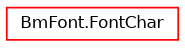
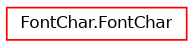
  digraph {
    rankdir=LR
-   n1 [color=red fillcolor=white fontname=Helvetica fontsize=10 height=0.2 label="BmFont.FontChar" shape=record style=filled width=0.4]
+   n1 [color=red fillcolor=white fontname=Helvetica fontsize=10 height=0.2 label="FontChar.FontChar" shape=record style=filled width=0.4]
  }
